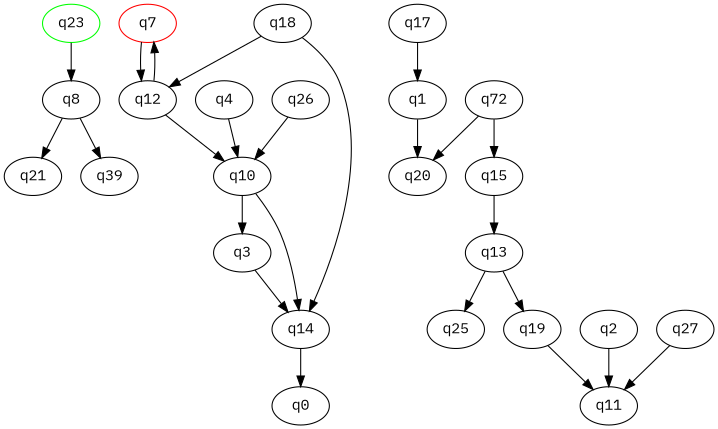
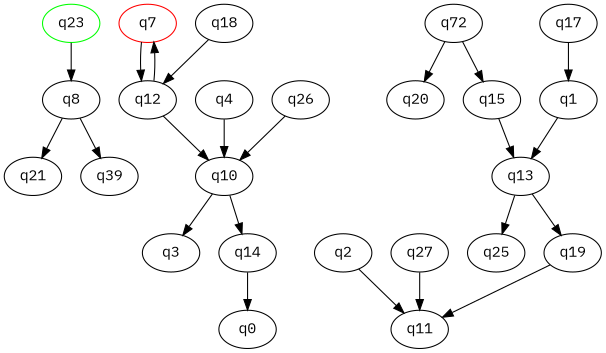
  digraph {
    fontname="IBM Plex Mono"
    node [fontname="IBM Plex Mono"]
    edge [fontname="IBM Plex Mono"]
    q23 [color=green initial=1]
    q8
    q21
    n4 [label=q39]
    q7 [color=red final=1]
    q12
    q10
    q1
    q20
    q2
    q11
    q3
    q14
    q0
    q4
    q17
    q13
    q25
    q19
    q15
    q18
    n22 [label=q72]
    q26
    q27
    q23 -> q8
    q8 -> q21
    q8 -> n4
    q7 -> q12
    q12 -> q7
    q12 -> q10
    q10 -> q3
    q10 -> q14
-   q1 -> q20
+   q1 -> q13
    q2 -> q11
-   q3 -> q14
    q14 -> q0
    q4 -> q10
    q17 -> q1
    q13 -> q25
    q13 -> q19
    q19 -> q11
    q15 -> q13
    q18 -> q12
-   q18 -> q14
    n22 -> q20
    n22 -> q15
    q26 -> q10
    q27 -> q11
  }
